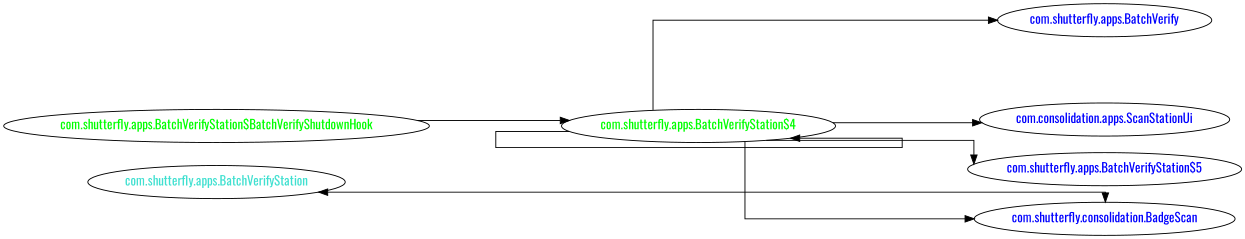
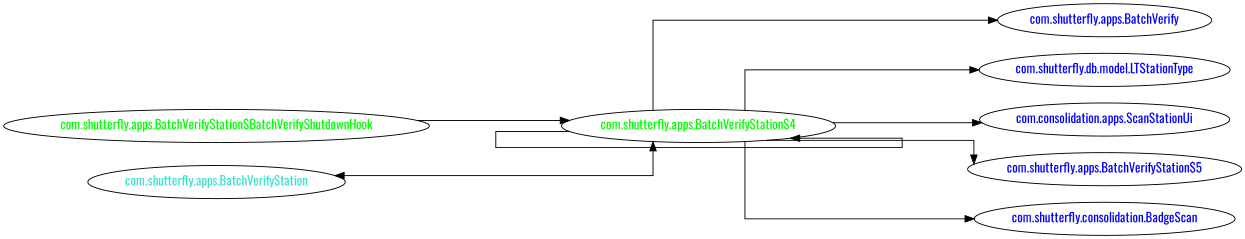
  digraph {
    concentrate=true
    fontname=Oswald
    rankdir=LR
    ranksep=2.0
    splines=ortho
    node [fontcolor=blue fontname=Oswald]
    edge [fontname=Oswald]
    "com.shutterfly.apps.BatchVerifyStation$4" [fontcolor=green]
    "com.shutterfly.apps.BatchVerify"
+   "com.shutterfly.db.model.LTStationType"
    "com.shutterfly.consolidation.BadgeScan"
    n5 [label="com.consolidation.apps.ScanStationUi"]
    "com.shutterfly.apps.BatchVerifyStation$5"
    "com.shutterfly.apps.BatchVerifyStation$BatchVerifyShutdownHook" [fontcolor=green]
    "com.shutterfly.apps.BatchVerifyStation" [fontcolor=turquoise]
    "com.shutterfly.apps.BatchVerifyStation$4" -> "com.shutterfly.apps.BatchVerifyStation$4"
    "com.shutterfly.apps.BatchVerifyStation$4" -> "com.shutterfly.apps.BatchVerify"
+   "com.shutterfly.apps.BatchVerifyStation$4" -> "com.shutterfly.db.model.LTStationType"
    "com.shutterfly.apps.BatchVerifyStation$4" -> "com.shutterfly.consolidation.BadgeScan"
    "com.shutterfly.apps.BatchVerifyStation$4" -> n5
    "com.shutterfly.apps.BatchVerifyStation$4" -> "com.shutterfly.apps.BatchVerifyStation$5"
    "com.shutterfly.apps.BatchVerifyStation$BatchVerifyShutdownHook" -> "com.shutterfly.apps.BatchVerifyStation$4"
-   "com.shutterfly.apps.BatchVerifyStation" -> "com.shutterfly.consolidation.BadgeScan" [dir=both]
+   "com.shutterfly.apps.BatchVerifyStation" -> "com.shutterfly.apps.BatchVerifyStation$4" [dir=both]
  }
